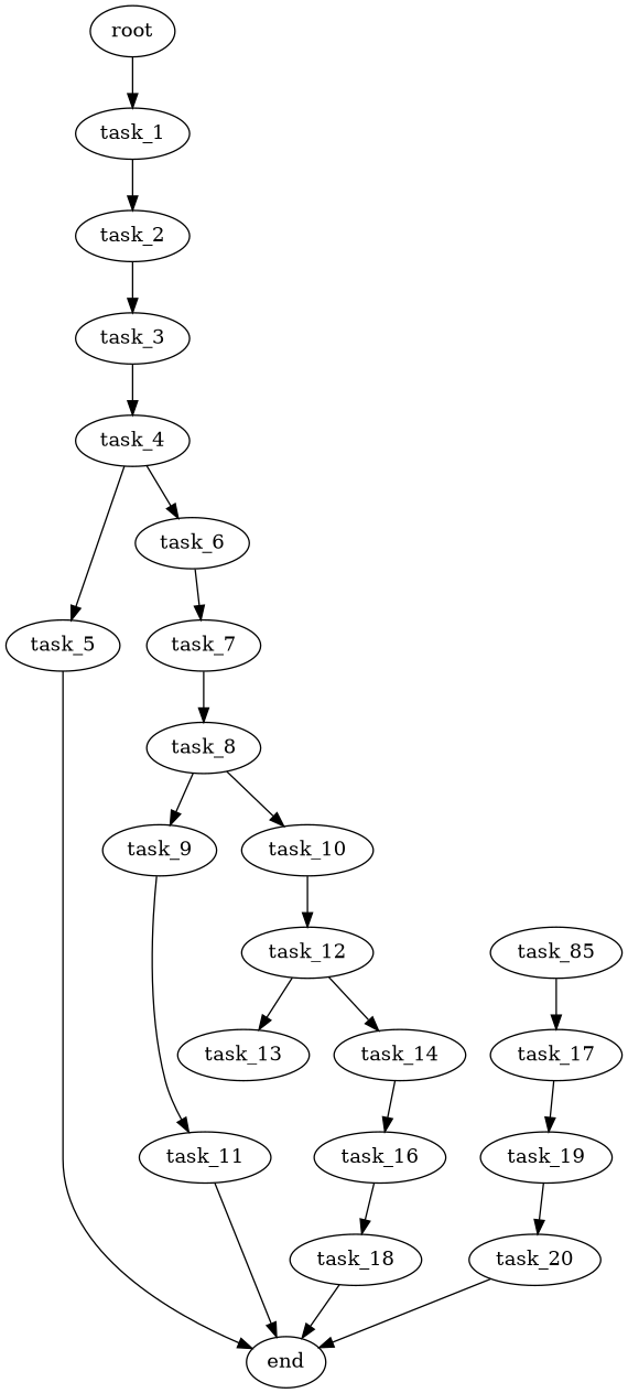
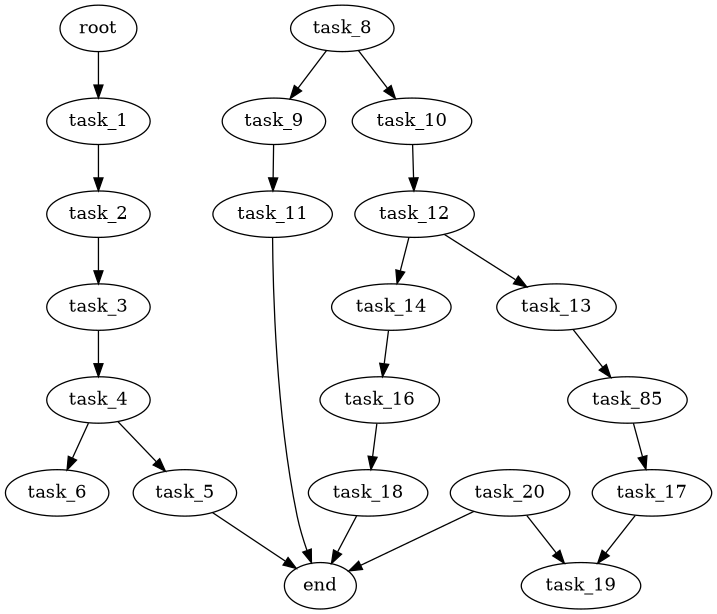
  digraph {
    root
    task_1
    task_2
    task_3
    task_4
    task_5
    task_6
    end
-   task_7
    task_8
    task_9
    task_10
    task_11
    task_12
    task_13
    task_14
    n17 [label=task_85]
    task_16
    task_17
    task_18
    task_19
    task_20
    root -> task_1
    task_1 -> task_2
    task_2 -> task_3
    task_3 -> task_4
    task_4 -> task_5
    task_4 -> task_6
    task_5 -> end
-   task_6 -> task_7
-   task_7 -> task_8
    task_8 -> task_9
    task_8 -> task_10
    task_9 -> task_11
    task_10 -> task_12
    task_11 -> end
    task_12 -> task_13
    task_12 -> task_14
+   task_13 -> n17
    task_14 -> task_16
    n17 -> task_17
    task_16 -> task_18
    task_17 -> task_19
    task_18 -> end
-   task_19 -> task_20
+   task_20 -> task_19
    task_20 -> end
  }
